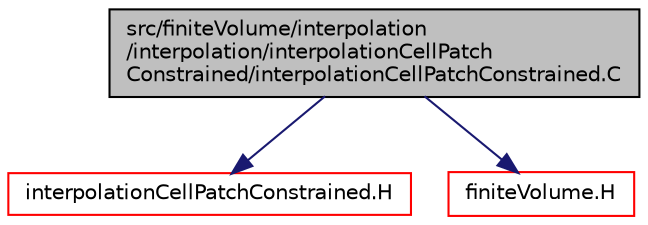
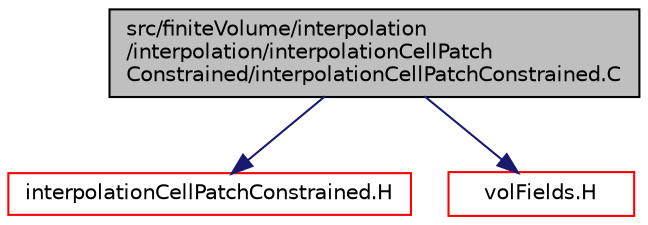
  digraph {
    node [color=red fontname=Helvetica fontsize=10 shape=record]
    edge [color=midnightblue fontname=Helvetica fontsize=10 labelfontname=Helvetica labelfontsize=10 style=solid]
    n1 [color=black fillcolor=grey75 fontcolor=black height=0.2 label="src/finiteVolume/interpolation\l/interpolation/interpolationCellPatch\lConstrained/interpolationCellPatchConstrained.C" style=filled width=0.4]
    n2 [height=0.2 label="interpolationCellPatchConstrained.H" width=0.4]
-   n3 [height=0.2 label="finiteVolume.H" width=0.4]
+   n3 [height=0.2 label="volFields.H" width=0.4]
    n1 -> n2
    n1 -> n3
  }
